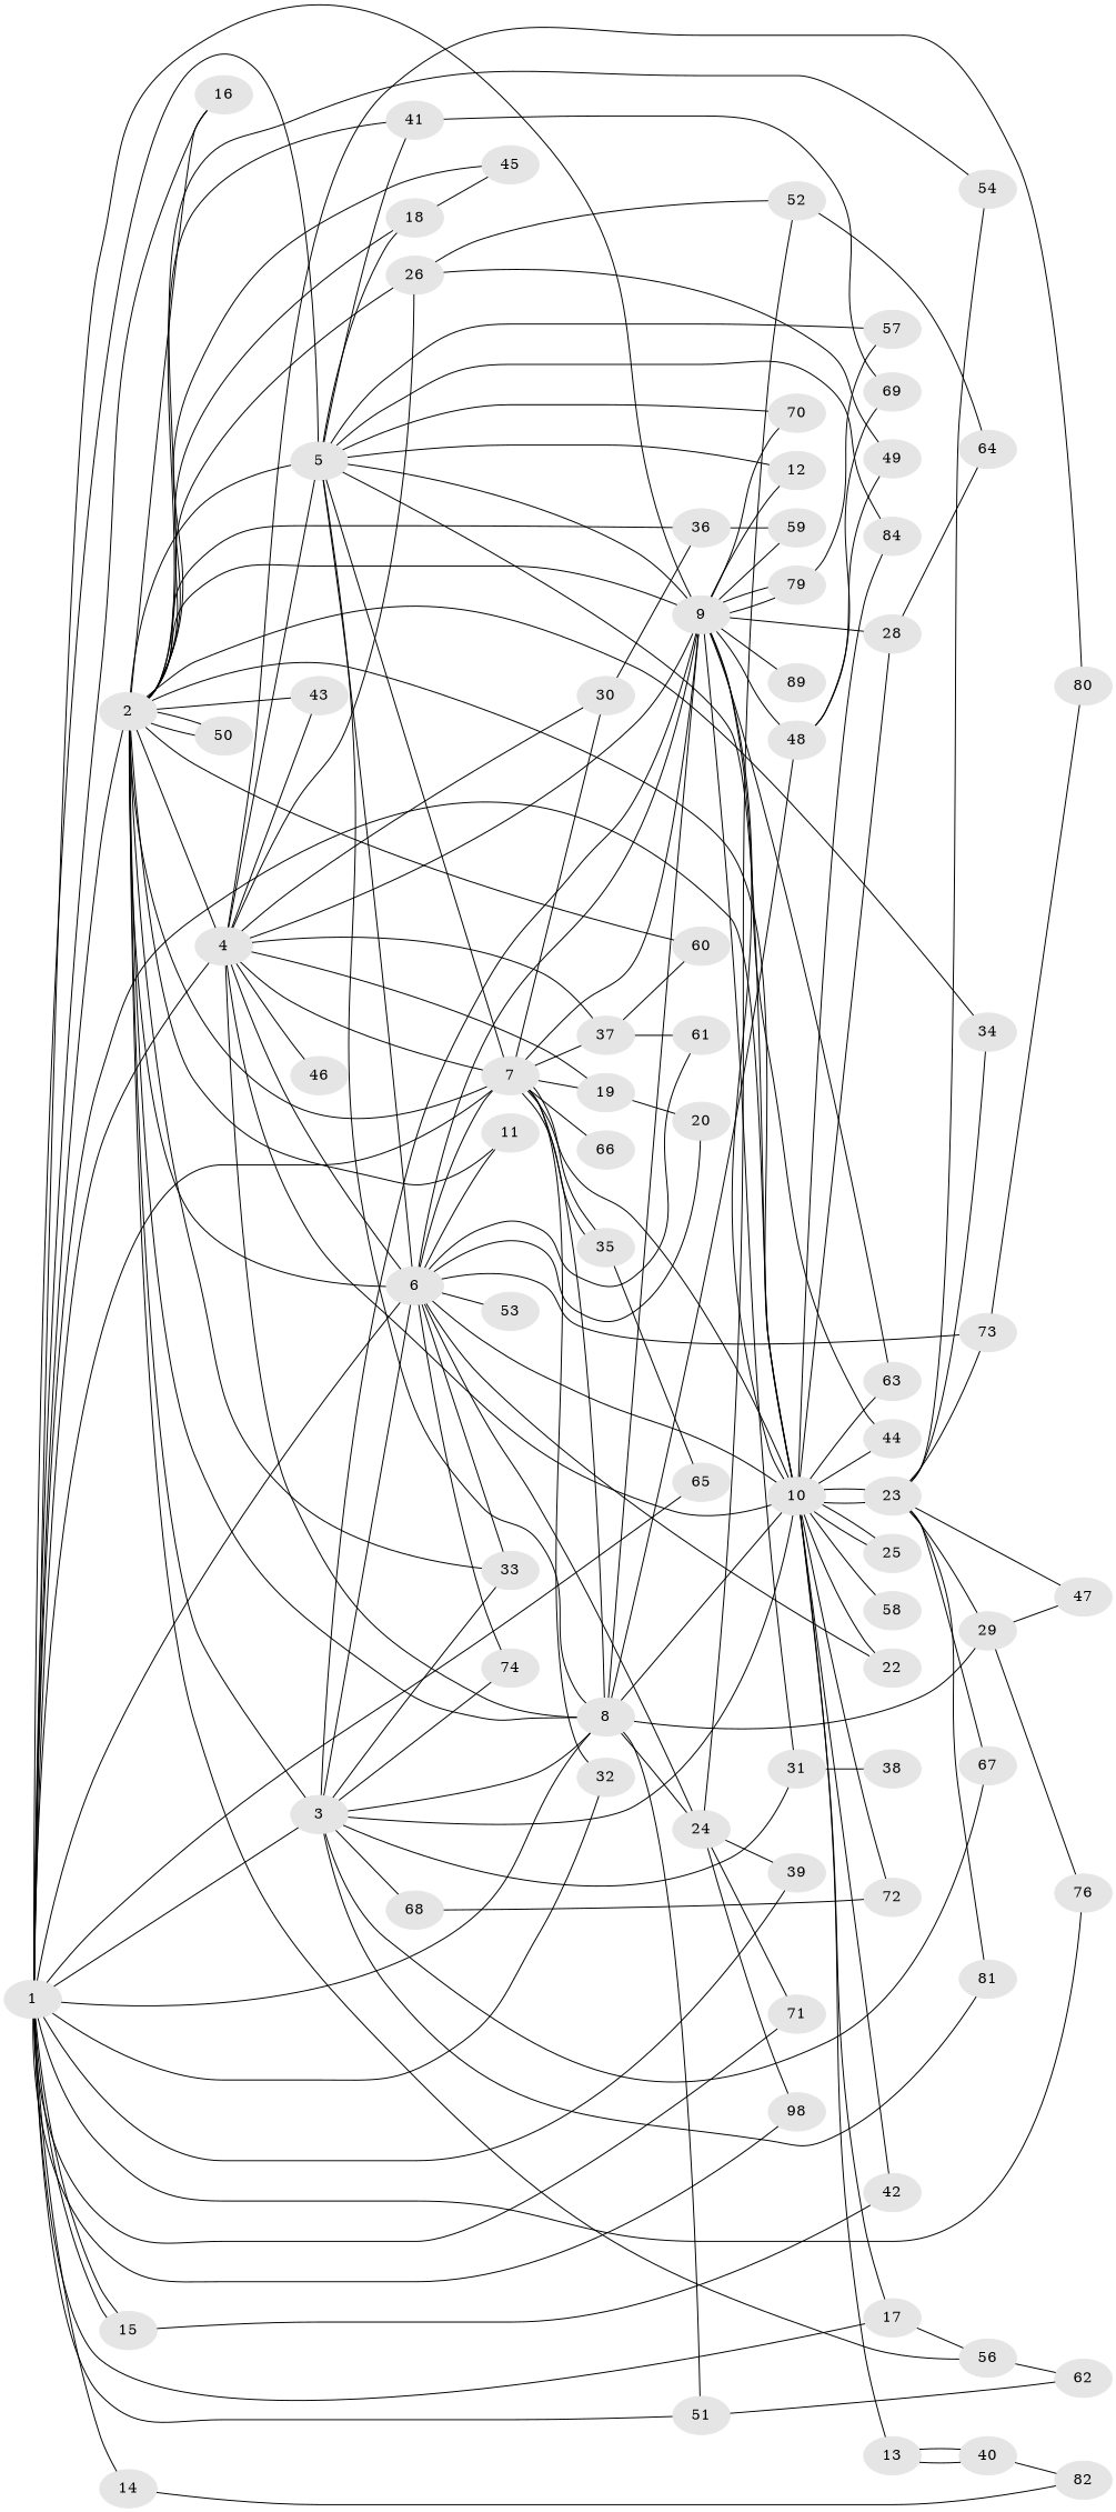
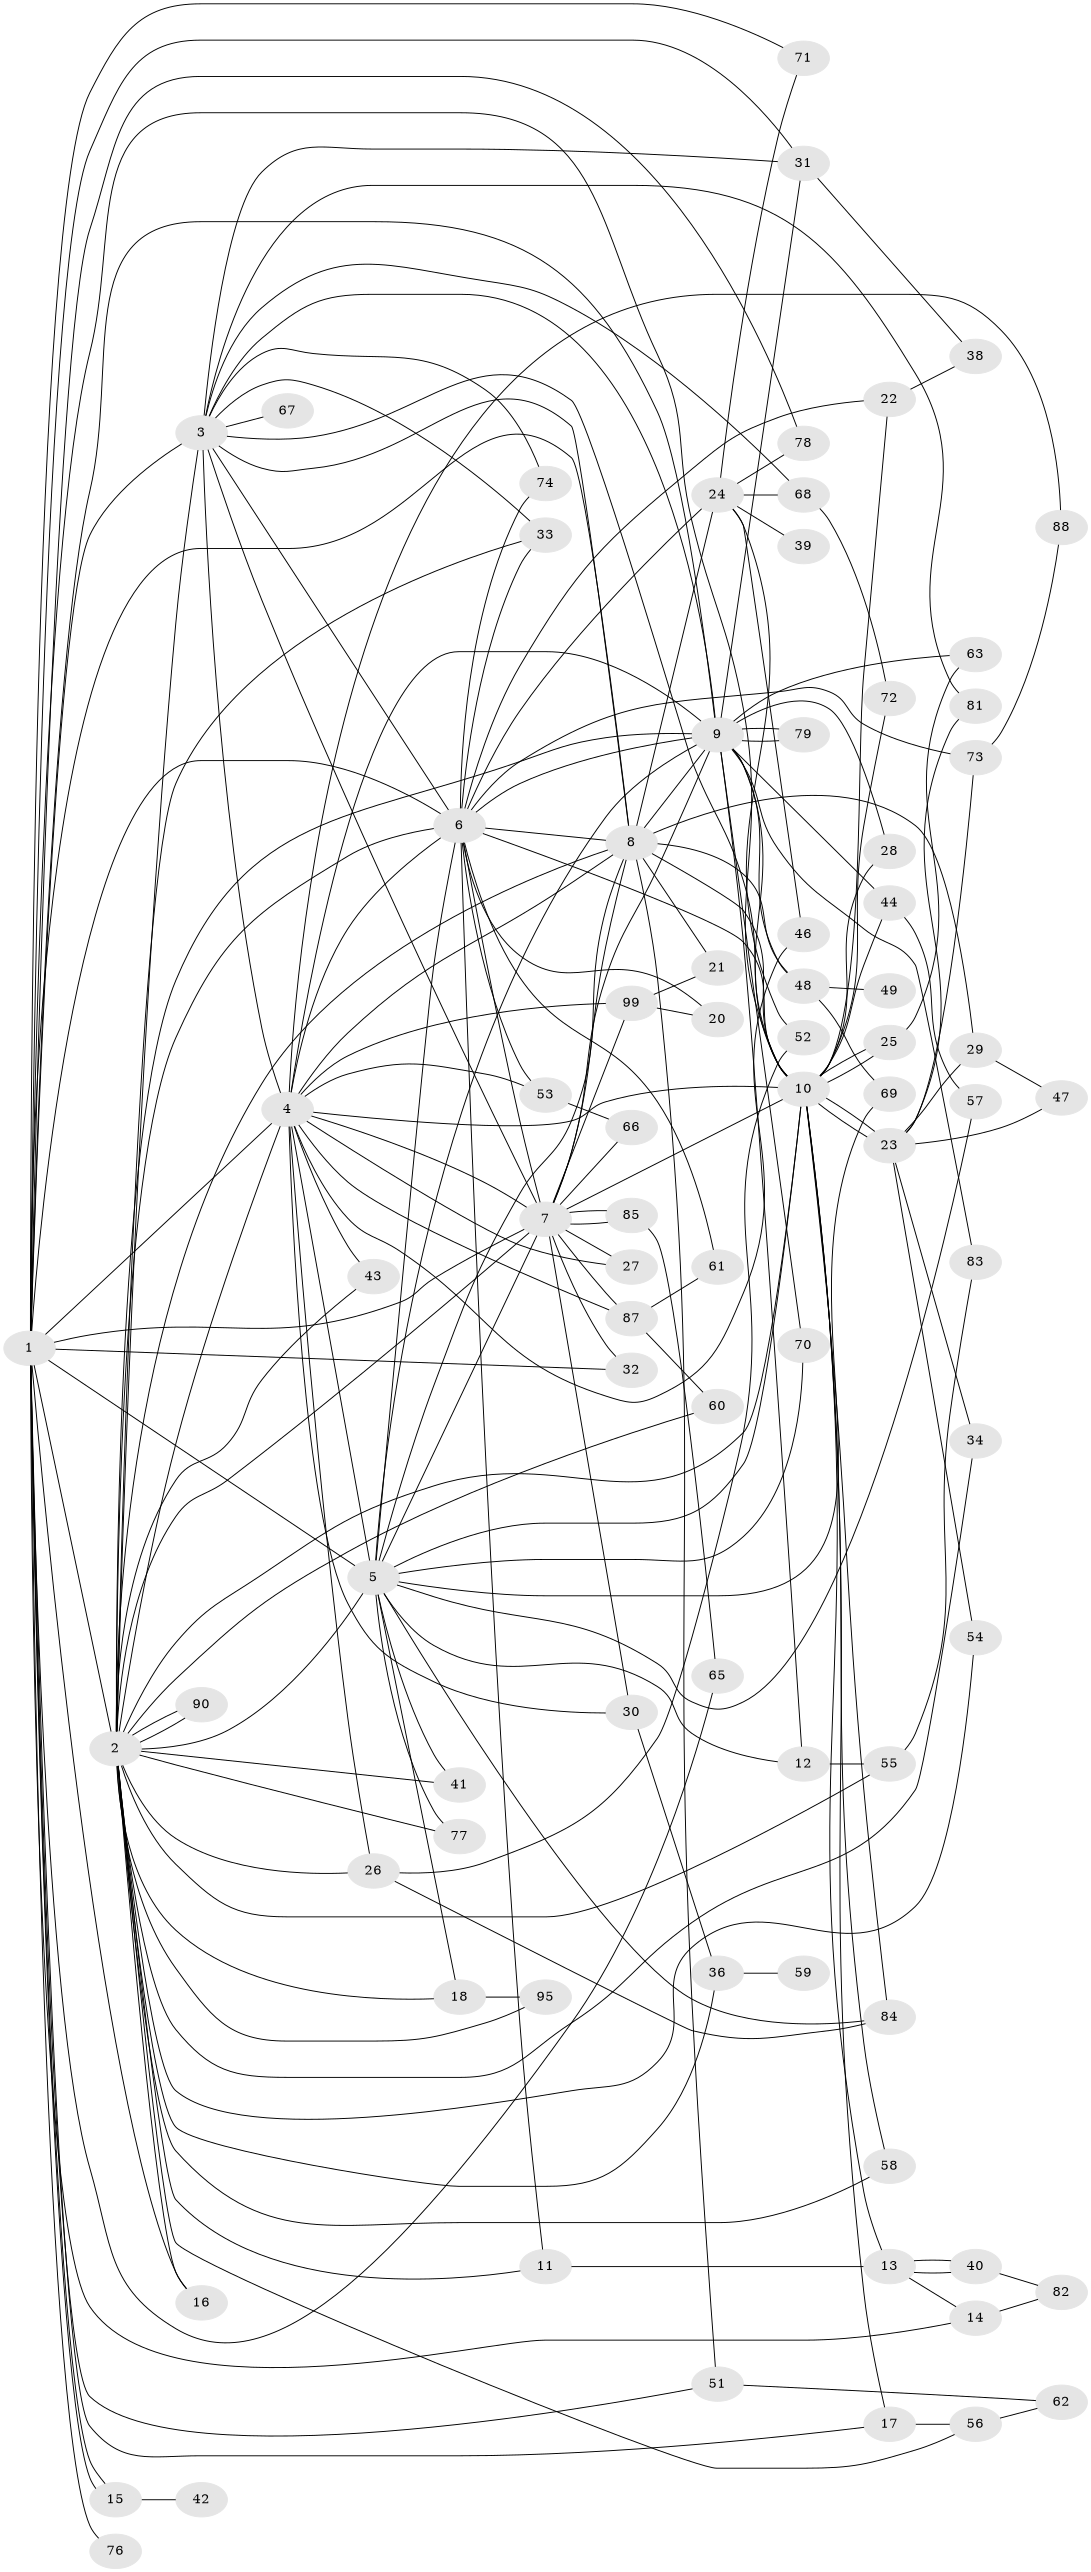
  graph {
    fontname="DejaVu Serif"
    rankdir=LR
    node [color=gray90 fontname="DejaVu Serif" style=filled]
    edge [fontname="DejaVu Serif"]
    1
    2
    3
    4
    5
    6
    7
    8
    9
    10
    14
    15
    16
    17
    32
    39
    51
    65
    71
    76
-   78 [label=98]
+   78
    11
    18
    26
    33
    34
    36
    41
    43
-   45
-   50
+   45 [label=95]
+   50 [label=90]
    54
+   55
    56
    58
    60
+   77
    31
    67
    68
    74
    81
-   19
+   19 [label=99]
+   27
    30
-   37
+   37 [label=87]
    46
    53
-   80
+   80 [label=88]
    12
    57
    69
    70
    84
    20
    22
    24
    61
    73
-   35
+   35 [label=85]
    66
+   21
    29
    48
    28
    44
    59
    63
    79
-   83 [label=89]
+   83
    13
    23
    25
    42
    72
    82
    62
    52
    49
    38
    47
-   64
    40
    1 -- 2
    1 -- 3
    1 -- 4
    1 -- 5
    1 -- 6
    1 -- 7
    1 -- 8
    1 -- 9
    1 -- 10
    1 -- 14
    1 -- 15
    1 -- 15
    1 -- 16
    1 -- 17
    1 -- 32
-   1 -- 39
+   1 -- 31
    1 -- 51
    1 -- 65
    1 -- 71
    1 -- 76
    1 -- 78
    2 -- 3
    2 -- 4
    2 -- 5
    2 -- 6
    2 -- 7
    2 -- 8
    2 -- 9
    2 -- 10
    2 -- 16
    2 -- 11
    2 -- 18
    2 -- 26
    2 -- 33
    2 -- 34
    2 -- 36
    2 -- 41
    2 -- 43
    2 -- 45
    2 -- 50
    2 -- 50
    2 -- 54
+   2 -- 55
    2 -- 56
+   2 -- 58
    2 -- 60
+   2 -- 77
+   3 -- 4
    3 -- 6
+   3 -- 7
    3 -- 8
    3 -- 9
    3 -- 10
    3 -- 33
    3 -- 31
    3 -- 67
    3 -- 68
    3 -- 74
    3 -- 81
    4 -- 5
    4 -- 6
    4 -- 7
    4 -- 8
    4 -- 9
    4 -- 10
    4 -- 26
    4 -- 43
    4 -- 19
+   4 -- 27
    4 -- 30
    4 -- 37
    4 -- 46
+   4 -- 53
    4 -- 80
    5 -- 6
    5 -- 7
    5 -- 8
    5 -- 9
    5 -- 10
    5 -- 18
    5 -- 41
+   5 -- 77
    5 -- 12
    5 -- 57
-   41 -- 69
+   5 -- 69
    5 -- 70
    5 -- 84
    6 -- 7
+   6 -- 8
    6 -- 9
    6 -- 10
    6 -- 11
    6 -- 33
    6 -- 74
    6 -- 53
    6 -- 20
    6 -- 22
    6 -- 24
    6 -- 61
    6 -- 73
    7 -- 8
    7 -- 9
    7 -- 10
    7 -- 32
    7 -- 19
+   7 -- 27
    7 -- 30
    7 -- 37
    7 -- 35
    7 -- 35
    7 -- 66
    8 -- 9
    8 -- 10
    8 -- 51
    8 -- 24
+   8 -- 21
    8 -- 29
    8 -- 48
    9 -- 10
    9 -- 31
    9 -- 12
    9 -- 70
    9 -- 48
    9 -- 28
    9 -- 44
-   9 -- 59
    9 -- 63
    9 -- 79
    9 -- 79
    9 -- 83
    10 -- 17
    10 -- 58
    10 -- 84
    10 -- 22
    10 -- 28
    10 -- 44
-   10 -- 63
+   25 -- 63
    10 -- 13
    10 -- 23
    10 -- 23
    10 -- 25
    10 -- 25
-   10 -- 42
    10 -- 72
    14 -- 82
    15 -- 42
    17 -- 56
    51 -- 62
+   11 -- 13
    18 -- 45
    26 -- 52
-   26 -- 49
+   26 -- 84
    36 -- 59
+   55 -- 83
    56 -- 62
    31 -- 38
    68 -- 72
    19 -- 20
+   19 -- 21
    30 -- 36
    37 -- 60
    37 -- 61
+   53 -- 66
+   12 -- 55
+   22 -- 38
    24 -- 39
    24 -- 71
    24 -- 78
+   24 -- 68
+   24 -- 46
    24 -- 52
    73 -- 80
    35 -- 65
-   29 -- 76
    29 -- 47
    48 -- 69
    48 -- 49
-   28 -- 64
-   79 -- 57
+   44 -- 57
+   13 -- 14
    13 -- 40
    13 -- 40
    23 -- 34
    23 -- 54
-   23 -- 67
    23 -- 81
    23 -- 73
    23 -- 29
    23 -- 47
-   52 -- 64
    40 -- 82
  }
